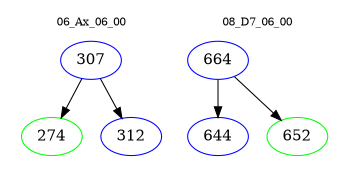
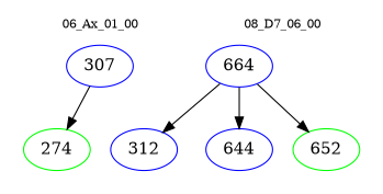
  digraph {
    node [color=blue]
    edge [color=black]
    n1 [label=307]
    n2 [color=green label=274]
    n3 [label=312]
    n4 [label=664]
    n5 [label=644]
    n6 [color=green label=652]
    subgraph cluster_1 {
      color=white
      fontsize=10
-     label="06_Ax_06_00"
+     label="06_Ax_01_00"
      n1
      n2
      n3
    }
    subgraph cluster_2 {
      color=white
      fontsize=10
      label="08_D7_06_00"
      n4
      n5
      n6
    }
    n1 -> n2
-   n1 -> n3
+   n4 -> n3
    n4 -> n5
    n4 -> n6
  }
